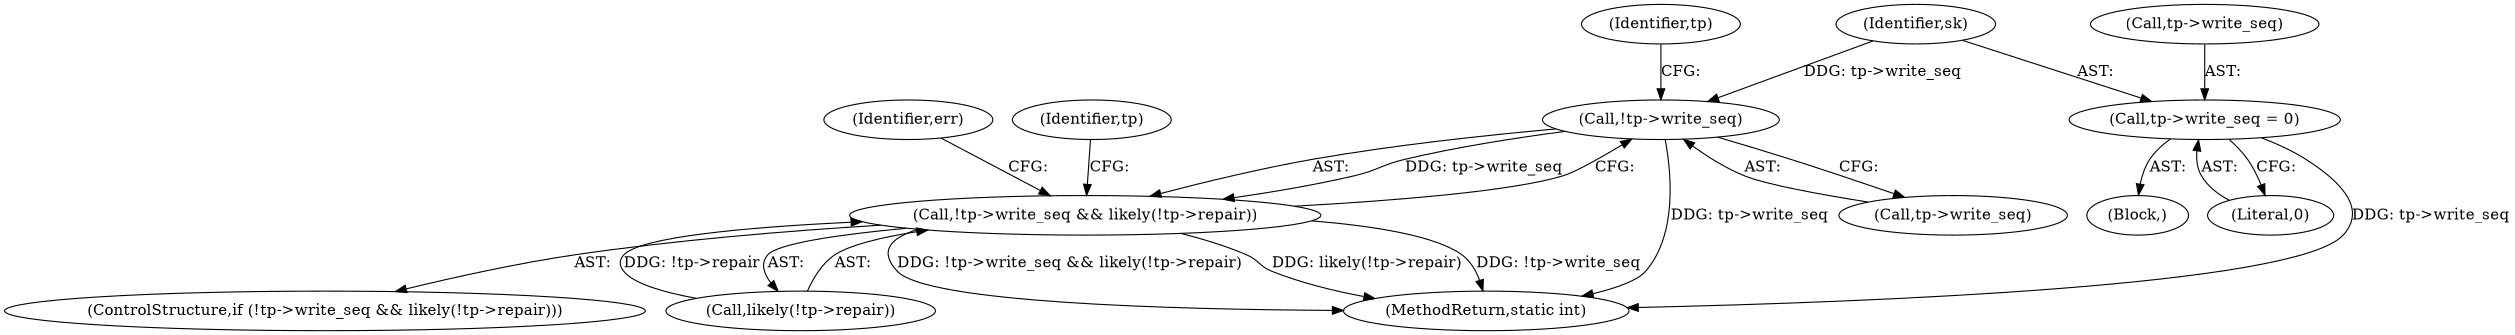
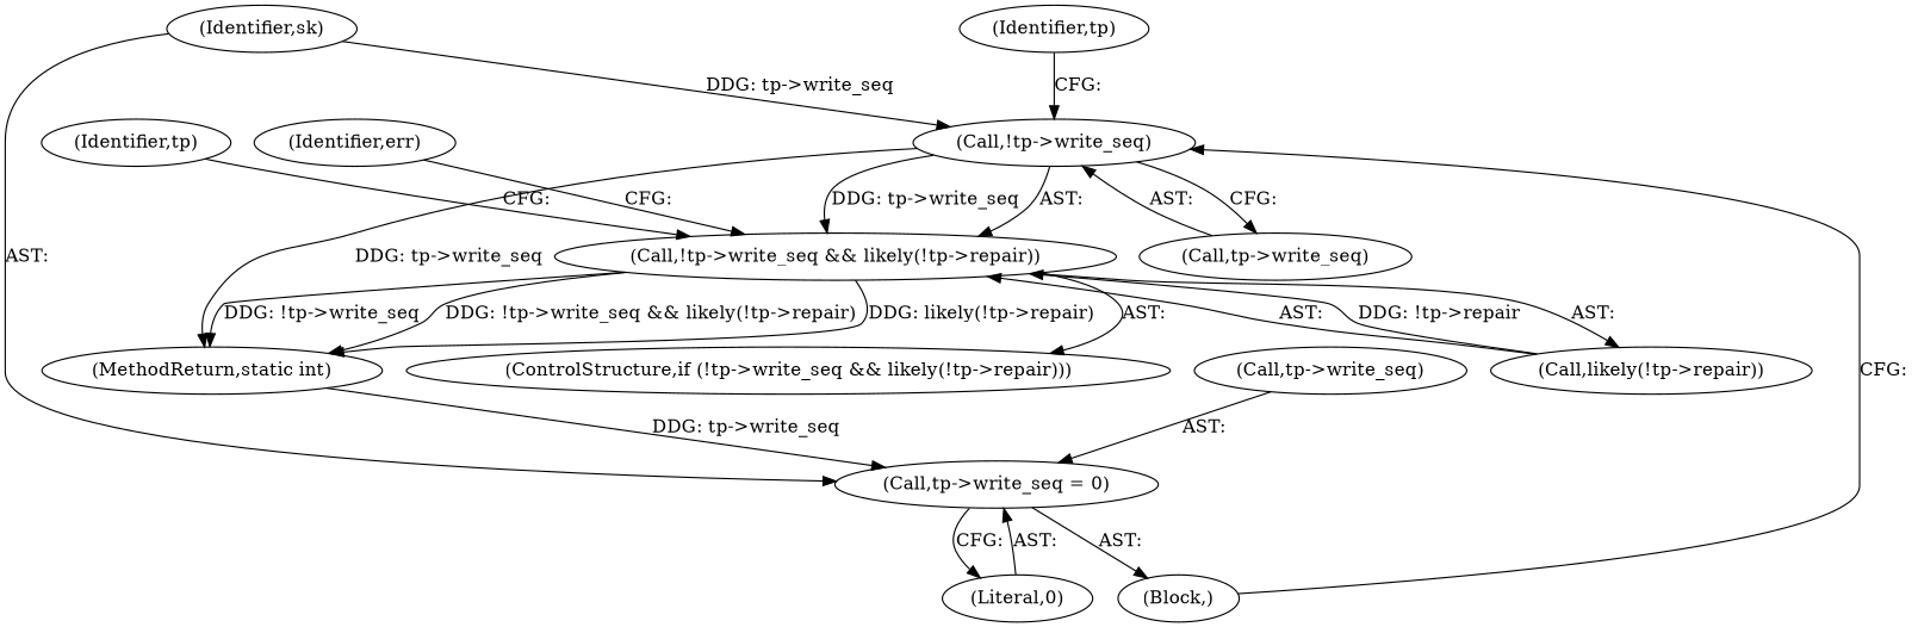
  digraph {
    n1 [label="(Call,!tp->write_seq)"]
    n2 [label="(Call,!tp->write_seq && likely(!tp->repair))"]
    n3 [label="(Call,tp->write_seq)"]
    n4 [label="(MethodReturn,static int)"]
    n5 [label="(ControlStructure,if (!tp->write_seq && likely(!tp->repair)))"]
    n6 [label="(Call,likely(!tp->repair))"]
    n7 [label="(Call,tp->write_seq = 0)"]
    n8 [label="(Block,)"]
    n9 [label="(Literal,0)"]
    n10 [label="(Identifier,err)"]
    n11 [label="(Identifier,tp)"]
    n12 [label="(Identifier,tp)"]
    n13 [label="(Call,tp->write_seq)"]
    n14 [label="(Identifier,sk)"]
    n1 -> n2 [label="AST: "]
    n1 -> n2 [label="DDG: tp->write_seq"]
    n1 -> n3 [label="CFG: "]
    n1 -> n4 [label="DDG: tp->write_seq"]
-   n2 -> n1 [label="CFG: "]
+   n8 -> n1 [label="CFG: "]
    n2 -> n4 [label="DDG: likely(!tp->repair)"]
    n2 -> n4 [label="DDG: !tp->write_seq"]
    n2 -> n4 [label="DDG: !tp->write_seq && likely(!tp->repair)"]
    n2 -> n5 [label="AST: "]
    n2 -> n6 [label="AST: "]
    n3 -> n1 [label="AST: "]
    n6 -> n2 [label="AST: "]
    n6 -> n2 [label="DDG: !tp->repair"]
-   n7 -> n4 [label="DDG: tp->write_seq"]
+   n4 -> n7 [label="DDG: tp->write_seq"]
    n7 -> n8 [label="AST: "]
    n7 -> n9 [label="CFG: "]
    n9 -> n7 [label="AST: "]
    n10 -> n2 [label="CFG: "]
    n11 -> n2 [label="CFG: "]
    n12 -> n1 [label="CFG: "]
    n13 -> n7 [label="AST: "]
    n14 -> n1 [label="DDG: tp->write_seq"]
    n14 -> n7 [label="AST: "]
  }
